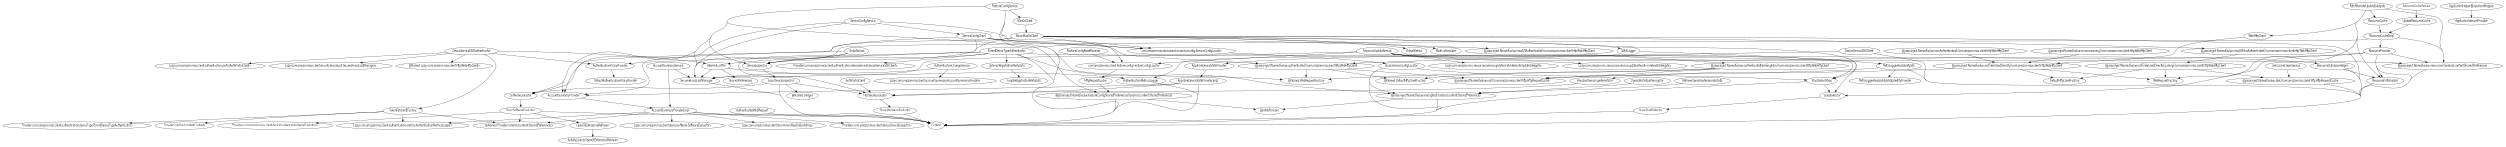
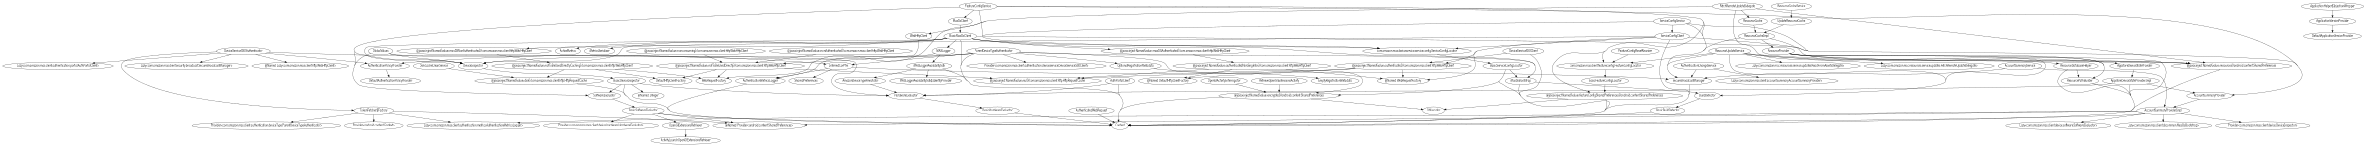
  digraph {
    concentrate=true
    fontname="Comic Neue"
    node [fontname="Comic Neue"]
    edge [fontname="Comic Neue"]
    n1 [label="@javax.inject.Named(value=authenticated)/com.amazon.mas.client.http.WebHttpClient"]
    n2 [label="@Named DefaultHttpClientFactory"]
    n3 [label="@Named WebRequestFactory"]
    n4 [label="@javax.inject.Named(value=null)/com.amazon.mas.client.http.HttpRequestCache"]
    n5 [label="@javax.inject.Named(value=authenticatedNonSingleton)/com.amazon.mas.client.http.WebHttpClient"]
    n6 [label="@javax.inject.Named(value=disk)/com.amazon.mas.client.http.HttpRequestCache"]
    Context
    n8 [label="@javax.inject.Named(value=encrypted)/android.content.SharedPreferences"]
-   Obfuscator [label=IdentityProvider]
+   Obfuscator
    n10 [label="@javax.inject.Named(value=featureConfigSharedPreferences)/android.content.SharedPreferences"]
    n11 [label="@javax.inject.Named(value=masDSAuthenticated)/com.amazon.mas.client.http.WebHttpClient"]
    n12 [label="@javax.inject.Named(value=masDSNonAuthenticated)/com.amazon.mas.client.http.WebHttpClient"]
    n13 [label="@javax.inject.Named(value=notToBeUsedDirectlyCaching)/com.amazon.mas.client.http.WebHttpClient"]
    DefaultHttpClientFactory
    WebRequestFactory
    n16 [label="@javax.inject.Named(value=nonAuthenticated)/com.amazon.mas.client.http.WebHttpClient"]
    n17 [label="@javax.inject.Named(value=notToBeUsedDirectly)/com.amazon.mas.client.http.WebHttpClient"]
    n18 [label="@javax.inject.Named(value=nonconsuming)/com.amazon.mas.client.http.WebHttpClient"]
    n19 [label="@javax.inject.Named(value=resources)/android.content.SharedPreferences"]
    AccountSummaryProvider
    AccountSummaryProviderImpl
    n22 [label="@Named Provider<android.content.SharedPreferences>"]
    n23 [label="Provider<com.amazon.mas.client.device.DeviceInspector>"]
    n24 [label="Lazy<com.amazon.mas.client.authentication.metrics.AuthenticationMetricsLogger>"]
    n25 [label="Lazy<com.amazon.mas.client.device.software.SoftwareEvaluator>"]
    n26 [label="Lazy<com.amazon.mas.client.dscommon.MasDsBootstrap>"]
    AccountSummaryService
    SecureBroadcastManager
    AmazonDeviceTypeAnnotator
    HardwareEvaluator
    BasicHardwareEvaluator
    n32 [label="ApplicationHelper$InjectionWrapper"]
    ApplicationVersionProvider
+   DefaultApplicationVersionProvider
    AppstoreDeviceStateProvider
    AppstoreDeviceStateProviderImpl
    AuthPortalClient
    AuthenticatedWebRequest
    AuthenticationChangeService
    n40 [label="Lazy<com.amazon.mas.client.account.summary.AccountSummaryProvider>"]
    AuthenticationMetricsLogger
    MASLogger
    MASLoggerAvailabilitySdk
    n44 [label="MASLoggerAvailabilitySdk$IdentityProvider"]
    AuthenticationPolicyProvider
    DefaultAuthenticationPolicyProvider
    BasicBuildDetector
    n48 [label="@Named Integer"]
    BasicDeviceInspector
    SoftwareEvaluator
    BasicSoftwareEvaluator
    n52 [label="Provider<com.amazon.mas.client.device.hardware.HardwareEvaluator>"]
    OpenGlExtensionsRetriever
-   BasicFeatureConfigLocator [label=HttpRequestCache]
+   BasicFeatureConfigLocator
    BasicMasDsClient
    MasDsBootstrap
    DeviceInspector
    ActiveMetrics
    MetricsSerializer
    n60 [label="com.amazon.mas.deviceservice.serviceconfig.ServiceConfigLocator"]
    BuildDetector
    BasicServiceConfigLocator
    ActivityLaunchOpenGlExtensionsRetriever
    DeviceServiceSSOAuthenticator
    InferredCorPfm
    n66 [label="@Named Lazy<com.amazon.mas.client.http.WebHttpClient>"]
    n67 [label="Lazy<com.amazon.mas.client.authentication.portal.AuthPortalClient>"]
    n68 [label="Lazy<com.amazon.mas.client.security.broadcast.SecureBroadcastManager>"]
    n69 [label="TokenFetcher$Factory"]
    SharedPreferences
    n71 [label="Provider<android.content.Context>"]
    n72 [label="Provider<com.amazon.mas.client.authentication.deviceType.ParentDeviceTypeAuthenticator>"]
    DeviceServiceSSOClient
    DiskCacheCleanService
    n75 [label="com.amazon.mas.client.featureconfig.FeatureConfigLocator"]
    FeatureConfigResetReceiver
    FeatureConfigService
    MasDsClient
    FetchRemoteUpdateDelegate
    ResourcePathBuilder
    WebHttpClient
    ResourceCache
    ResourceCacheImpl
    ResourceProvider
    GlobalValues
    OpenGlActivityInterrogator
    OptionalRegistrationMetadata
    EmptyRegistrationMetadata
    ParentDeviceTypeAuthenticator
    n90 [label="Provider<com.amazon.mas.client.authentication.deviceservice.DeviceServiceSSOClient>"]
    ResourceCacheService
    UpdateResourceCache
    ResourceDatabaseHelper
    ResourceUpdateService
    n95 [label="Lazy<com.amazon.mcc.resources.service.updates.FetchRemoteUpdateDelegate>"]
    n96 [label="Lazy<com.amazon.mcc.resources.service.updates.ReadFromAssetsDelegate>"]
    RetrieveOpenGlExtensionsActivity
    ServiceConfigClient
    ServiceConfigService
    n1 -> n2
    n1 -> n3
    n1 -> n4
    n5 -> n2
    n5 -> n3
    n5 -> n4
    n6 -> Context
    n8 -> Context
    n8 -> Obfuscator
    n10 -> Context
    n10 -> Obfuscator
    n11 -> n5
    n12 -> n13
    n13 -> n6
    n13 -> DefaultHttpClientFactory
    n13 -> WebRequestFactory
    n16 -> n17
    n17 -> n4
    n17 -> DefaultHttpClientFactory
    n17 -> WebRequestFactory
    n18 -> n17
    n19 -> Context
    AccountSummaryProvider -> AccountSummaryProviderImpl
    AccountSummaryProviderImpl -> Context
    AccountSummaryProviderImpl -> n22
    AccountSummaryProviderImpl -> n23
    AccountSummaryProviderImpl -> n24
    AccountSummaryProviderImpl -> n25
    AccountSummaryProviderImpl -> n26
    AccountSummaryService -> AccountSummaryProviderImpl
    AccountSummaryService -> SecureBroadcastManager
    SecureBroadcastManager -> Context
    AmazonDeviceTypeAnnotator -> HardwareEvaluator
    HardwareEvaluator -> BasicHardwareEvaluator
    BasicHardwareEvaluator -> Context
    n32 -> ApplicationVersionProvider
+   ApplicationVersionProvider -> DefaultApplicationVersionProvider
    AppstoreDeviceStateProvider -> AppstoreDeviceStateProviderImpl
    AppstoreDeviceStateProviderImpl -> Context
    AppstoreDeviceStateProviderImpl -> AccountSummaryProvider
    AppstoreDeviceStateProviderImpl -> HardwareEvaluator
+   AuthPortalClient -> Context
    AuthPortalClient -> HardwareEvaluator
    AuthenticatedWebRequest -> Context
    AuthenticationChangeService -> SecureBroadcastManager
    AuthenticationChangeService -> n40
    AuthenticationMetricsLogger -> Context
    MASLogger -> AuthenticationMetricsLogger
    MASLogger -> MASLoggerAvailabilitySdk
    MASLoggerAvailabilitySdk -> Context
    MASLoggerAvailabilitySdk -> AmazonDeviceTypeAnnotator
    MASLoggerAvailabilitySdk -> n44
    AuthenticationPolicyProvider -> DefaultAuthenticationPolicyProvider
    BasicBuildDetector -> Context
    BasicDeviceInspector -> Context
    BasicDeviceInspector -> HardwareEvaluator
    BasicDeviceInspector -> n48
    BasicDeviceInspector -> SoftwareEvaluator
    SoftwareEvaluator -> BasicSoftwareEvaluator
    BasicSoftwareEvaluator -> Context
    BasicSoftwareEvaluator -> n22
    BasicSoftwareEvaluator -> n52
    BasicSoftwareEvaluator -> OpenGlExtensionsRetriever
    OpenGlExtensionsRetriever -> ActivityLaunchOpenGlExtensionsRetriever
    BasicFeatureConfigLocator -> n10
    BasicMasDsClient -> Context
    BasicMasDsClient -> n11
    BasicMasDsClient -> n12
    BasicMasDsClient -> AccountSummaryProvider
    BasicMasDsClient -> MASLogger
    BasicMasDsClient -> MasDsBootstrap
    BasicMasDsClient -> DeviceInspector
    BasicMasDsClient -> ActiveMetrics
    BasicMasDsClient -> MetricsSerializer
    BasicMasDsClient -> n60
    MasDsBootstrap -> Context
    MasDsBootstrap -> BuildDetector
    DeviceInspector -> BasicDeviceInspector
    n60 -> BasicServiceConfigLocator
    BuildDetector -> BasicBuildDetector
    BasicServiceConfigLocator -> Context
    BasicServiceConfigLocator -> n8
    BasicServiceConfigLocator -> MasDsBootstrap
    DeviceServiceSSOAuthenticator -> AuthenticationPolicyProvider
    DeviceServiceSSOAuthenticator -> InferredCorPfm
    DeviceServiceSSOAuthenticator -> n66
    DeviceServiceSSOAuthenticator -> n67
    DeviceServiceSSOAuthenticator -> n68
    DeviceServiceSSOAuthenticator -> n69
    InferredCorPfm -> SecureBroadcastManager
    InferredCorPfm -> AuthenticationMetricsLogger
    InferredCorPfm -> SharedPreferences
    n69 -> n22
    n69 -> n24
    n69 -> n71
    n69 -> n72
    DeviceServiceSSOClient -> n1
    DeviceServiceSSOClient -> Context
    DiskCacheCleanService -> n6
    n75 -> BasicFeatureConfigLocator
    FeatureConfigResetReceiver -> n75
    FeatureConfigService -> n10
    FeatureConfigService -> AccountSummaryProvider
    FeatureConfigService -> SecureBroadcastManager
    FeatureConfigService -> SoftwareEvaluator
    FeatureConfigService -> DeviceInspector
    FeatureConfigService -> n60
    FeatureConfigService -> n75
    FeatureConfigService -> MasDsClient
    MasDsClient -> BasicMasDsClient
    FetchRemoteUpdateDelegate -> WebRequestFactory
    FetchRemoteUpdateDelegate -> n19
    FetchRemoteUpdateDelegate -> ResourcePathBuilder
    FetchRemoteUpdateDelegate -> WebHttpClient
    FetchRemoteUpdateDelegate -> ResourceCache
    ResourcePathBuilder -> Context
    WebHttpClient -> n17
    ResourceCache -> ResourceCacheImpl
    ResourceCacheImpl -> n19
    ResourceCacheImpl -> SecureBroadcastManager
    ResourceCacheImpl -> ResourceProvider
    ResourceProvider -> Context
    ResourceProvider -> n19
    ResourceProvider -> AppstoreDeviceStateProvider
    ResourceProvider -> BuildDetector
    ResourceProvider -> ResourcePathBuilder
    GlobalValues -> HardwareEvaluator
    GlobalValues -> SoftwareEvaluator
    GlobalValues -> DeviceInspector
    OpenGlActivityInterrogator -> n8
    OptionalRegistrationMetadata -> EmptyRegistrationMetadata
    ParentDeviceTypeAuthenticator -> Context
    ParentDeviceTypeAuthenticator -> n8
    ParentDeviceTypeAuthenticator -> AuthenticationPolicyProvider
    ParentDeviceTypeAuthenticator -> MasDsBootstrap
    ParentDeviceTypeAuthenticator -> DeviceInspector
    ParentDeviceTypeAuthenticator -> InferredCorPfm
    ParentDeviceTypeAuthenticator -> OptionalRegistrationMetadata
    ParentDeviceTypeAuthenticator -> n90
    ResourceCacheService -> UpdateResourceCache
    UpdateResourceCache -> ResourceCacheImpl
    ResourceDatabaseHelper -> Context
    ResourceDatabaseHelper -> ResourcePathBuilder
    ResourceUpdateService -> n19
    ResourceUpdateService -> SecureBroadcastManager
    ResourceUpdateService -> BuildDetector
    ResourceUpdateService -> n75
    ResourceUpdateService -> ResourceDatabaseHelper
    ResourceUpdateService -> n95
    ResourceUpdateService -> n96
    RetrieveOpenGlExtensionsActivity -> n8
    ServiceConfigClient -> n1
    ServiceConfigClient -> n3
    ServiceConfigClient -> Context
    ServiceConfigClient -> AccountSummaryProvider
    ServiceConfigClient -> DeviceInspector
    ServiceConfigClient -> n60
    ServiceConfigService -> AccountSummaryProvider
    ServiceConfigService -> SecureBroadcastManager
    ServiceConfigService -> n60
    ServiceConfigService -> ServiceConfigClient
  }
